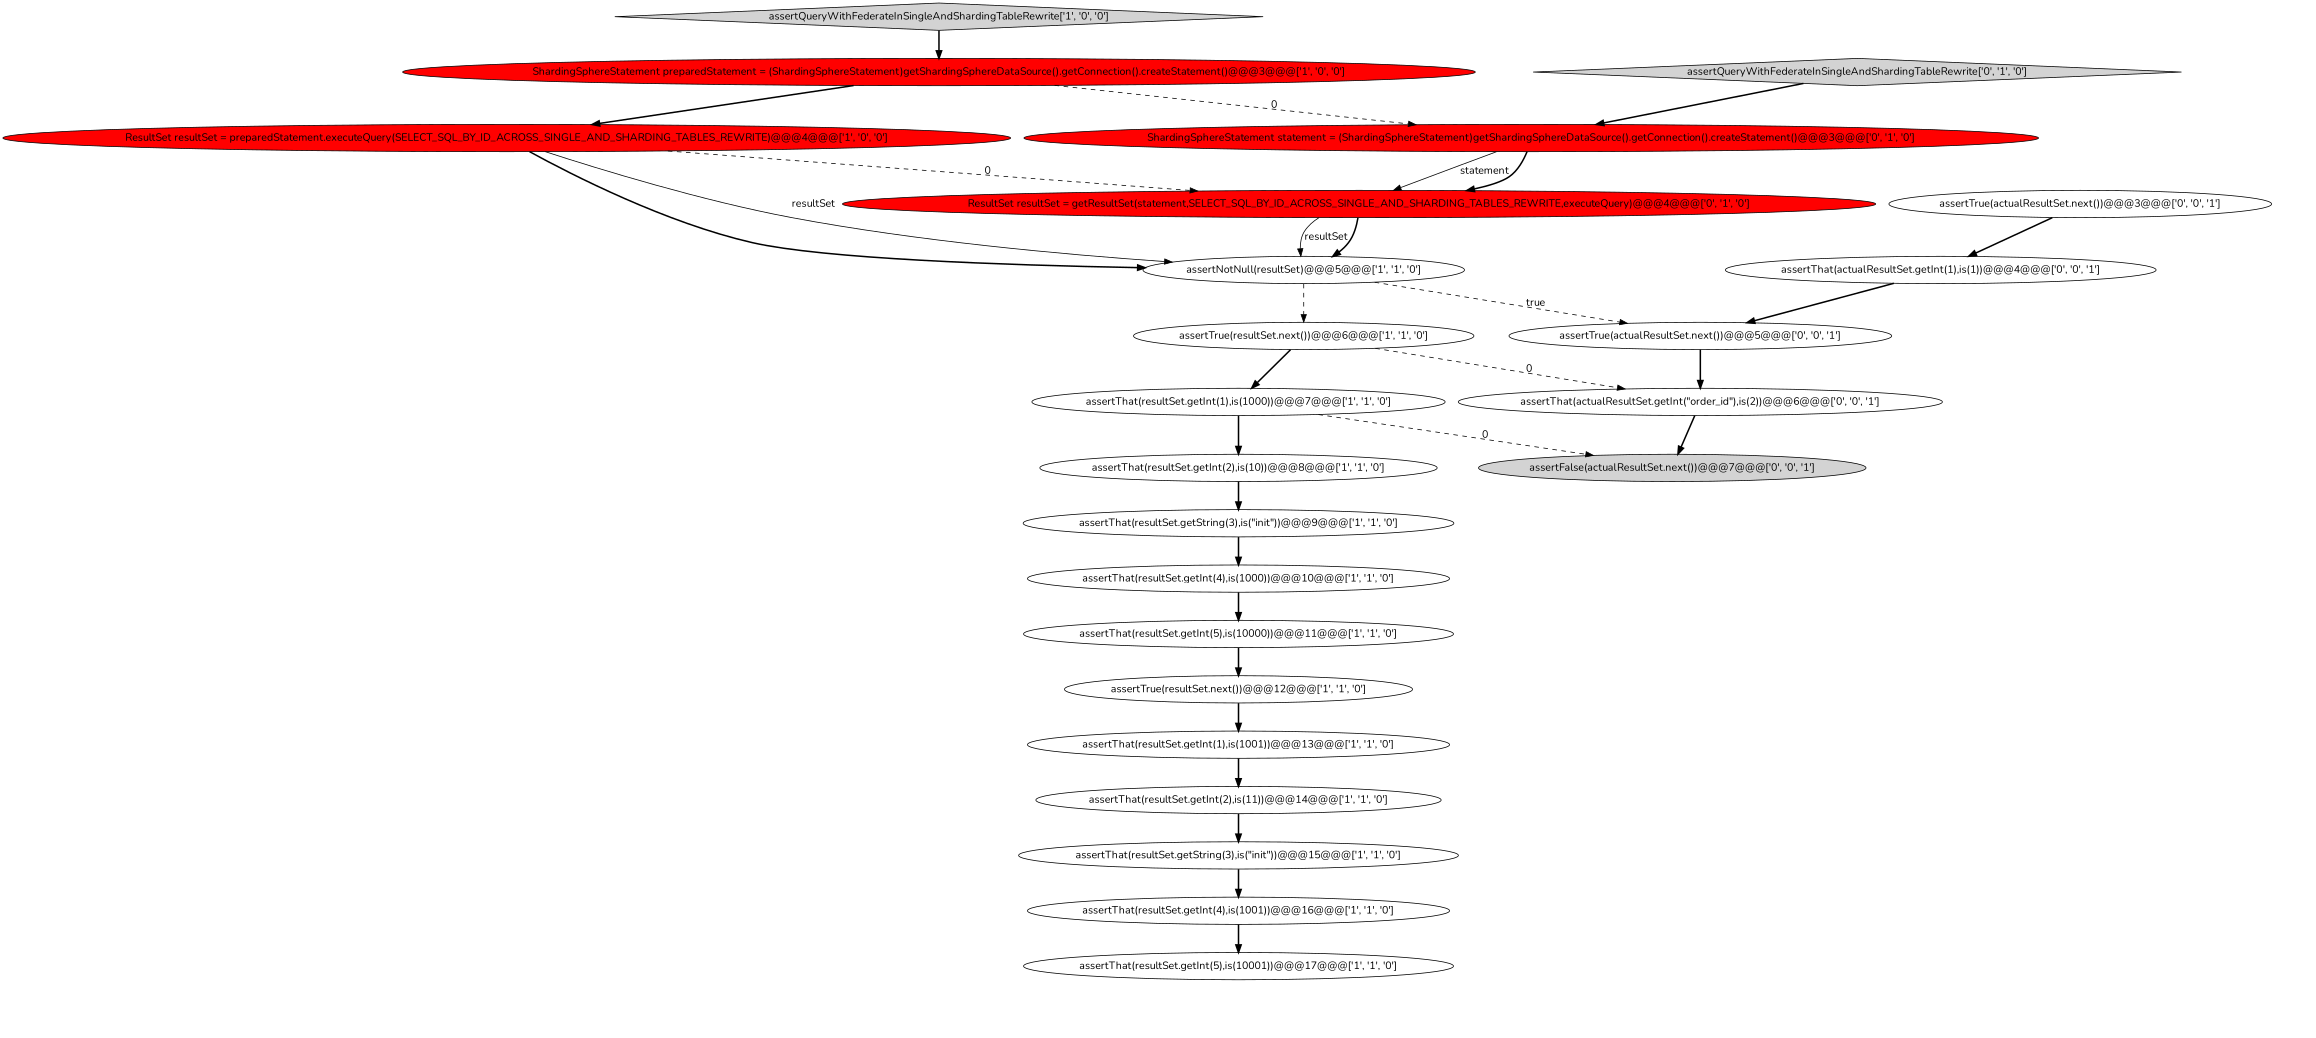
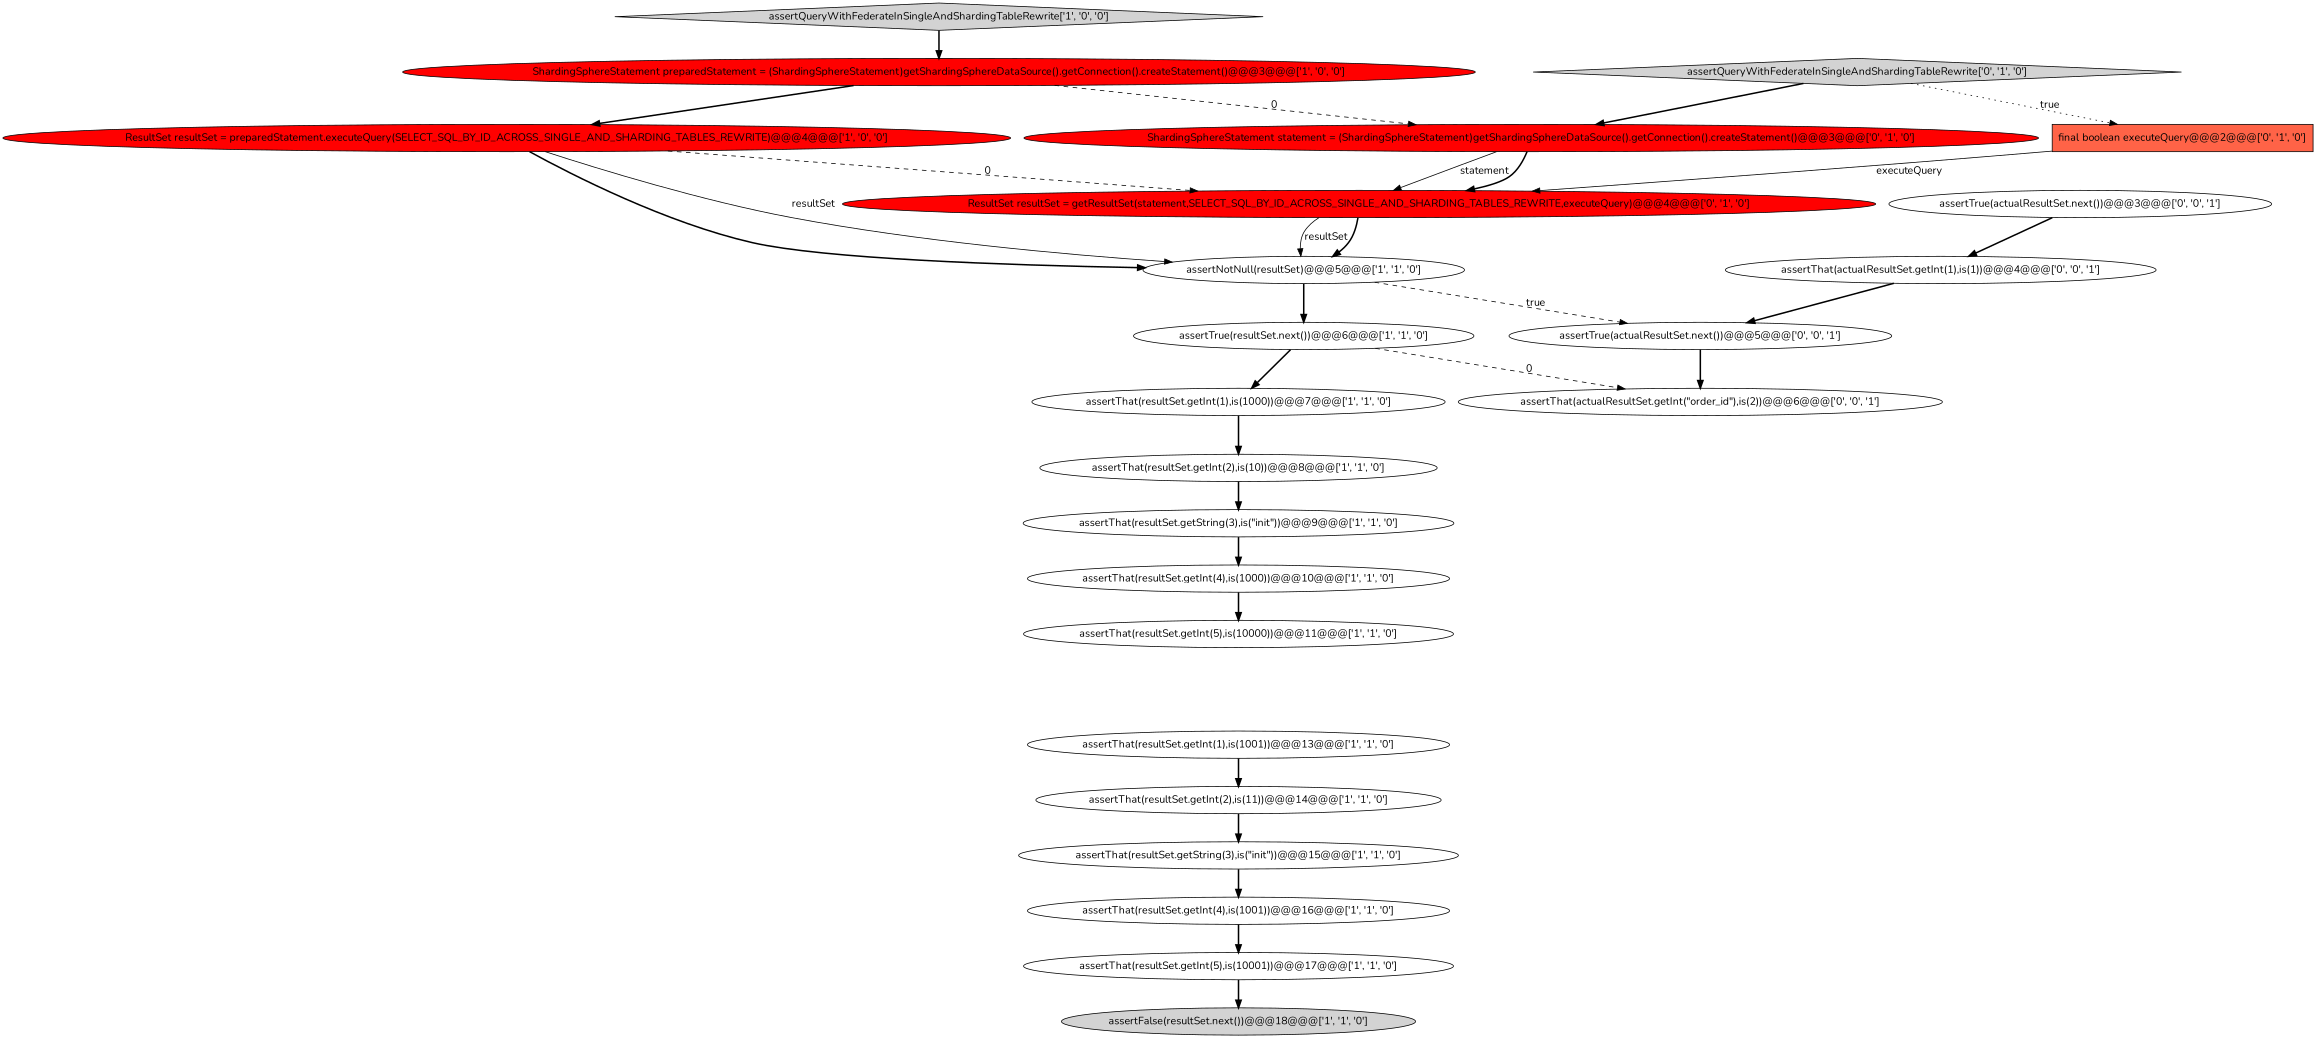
  digraph {
    fontname=Nunito
    node [fillcolor=white fontname=Nunito shape=ellipse style=filled]
    edge [fontname=Nunito style=bold]
    n1 [label="assertThat(resultSet.getInt(2),is(11))@@@14@@@['1', '1', '0']"]
    n2 [label="assertThat(resultSet.getString(3),is(\"init\"))@@@15@@@['1', '1', '0']"]
    n3 [label="assertThat(resultSet.getInt(4),is(1001))@@@16@@@['1', '1', '0']"]
    n4 [fillcolor=lightgray label="assertQueryWithFederateInSingleAndShardingTableRewrite['1', '0', '0']" shape=diamond]
    n5 [fillcolor=red label="ShardingSphereStatement preparedStatement = (ShardingSphereStatement)getShardingSphereDataSource().getConnection().createStatement()@@@3@@@['1', '0', '0']"]
    n6 [fillcolor=red label="ResultSet resultSet = preparedStatement.executeQuery(SELECT_SQL_BY_ID_ACROSS_SINGLE_AND_SHARDING_TABLES_REWRITE)@@@4@@@['1', '0', '0']"]
    n7 [fillcolor=red label="ShardingSphereStatement statement = (ShardingSphereStatement)getShardingSphereDataSource().getConnection().createStatement()@@@3@@@['0', '1', '0']"]
+   n8 [fillcolor=tomato label="final boolean executeQuery@@@2@@@['0', '1', '0']" shape=box]
    n9 [fillcolor=red label="ResultSet resultSet = getResultSet(statement,SELECT_SQL_BY_ID_ACROSS_SINGLE_AND_SHARDING_TABLES_REWRITE,executeQuery)@@@4@@@['0', '1', '0']"]
    n10 [label="assertNotNull(resultSet)@@@5@@@['1', '1', '0']"]
    n11 [label="assertTrue(actualResultSet.next())@@@5@@@['0', '0', '1']"]
    n12 [label="assertTrue(resultSet.next())@@@6@@@['1', '1', '0']"]
    n13 [label="assertThat(actualResultSet.getInt(\"order_id\"),is(2))@@@6@@@['0', '0', '1']"]
-   n14 [fillcolor=lightgray label="assertFalse(actualResultSet.next())@@@7@@@['0', '0', '1']"]
    n15 [label="assertThat(resultSet.getInt(1),is(1000))@@@7@@@['1', '1', '0']"]
    n16 [label="assertThat(resultSet.getInt(1),is(1001))@@@13@@@['1', '1', '0']"]
-   n17 [label="assertTrue(resultSet.next())@@@12@@@['1', '1', '0']"]
    n18 [label="assertThat(resultSet.getInt(2),is(10))@@@8@@@['1', '1', '0']"]
    n19 [label="assertThat(resultSet.getString(3),is(\"init\"))@@@9@@@['1', '1', '0']"]
+   n20 [fillcolor=lightgray label="assertFalse(resultSet.next())@@@18@@@['1', '1', '0']"]
    n21 [label="assertThat(resultSet.getInt(5),is(10001))@@@17@@@['1', '1', '0']"]
    n22 [label="assertThat(actualResultSet.getInt(1),is(1))@@@4@@@['0', '0', '1']"]
    n23 [label="assertTrue(actualResultSet.next())@@@3@@@['0', '0', '1']"]
    n24 [label="assertThat(resultSet.getInt(4),is(1000))@@@10@@@['1', '1', '0']"]
    n25 [label="assertThat(resultSet.getInt(5),is(10000))@@@11@@@['1', '1', '0']"]
    n26 [fillcolor=lightgray label="assertQueryWithFederateInSingleAndShardingTableRewrite['0', '1', '0']" shape=diamond]
    n1 -> n2
    n2 -> n3
    n3 -> n21
    n4 -> n5
    n5 -> n6
    n5 -> n7 [label=0 style=dashed]
    n6 -> n9 [label=0 style=dashed]
    n6 -> n10
    n6 -> n10 [label=resultSet style=solid]
    n7 -> n9 [label=statement style=solid]
    n7 -> n9
+   n8 -> n9 [label=executeQuery style=solid]
    n9 -> n10 [label=resultSet style=solid]
    n9 -> n10
    n10 -> n11 [label=true style=dashed]
-   n10 -> n12 [style=dashed]
+   n10 -> n12
    n11 -> n13
    n12 -> n13 [label=0 style=dashed]
    n12 -> n15
-   n13 -> n14
-   n15 -> n14 [label=0 style=dashed]
    n15 -> n18
    n16 -> n1
-   n17 -> n16
    n18 -> n19
    n19 -> n24
+   n21 -> n20
    n22 -> n11
    n23 -> n22
    n24 -> n25
-   n25 -> n17
    n26 -> n7
+   n26 -> n8 [label=true style=dotted]
  }
